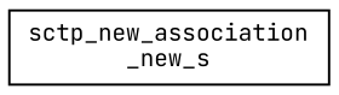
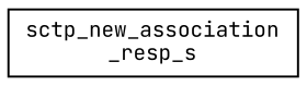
  digraph {
    rankdir=LR
    fontname="JetBrains Mono"
-   n1 [color=black fillcolor=white fontname="JetBrains Mono" fontsize=10 height=0.2 label="sctp_new_association\l_new_s" shape=record style=filled width=0.4]
+   n1 [color=black fillcolor=white fontname="JetBrains Mono" fontsize=10 height=0.2 label="sctp_new_association\l_resp_s" shape=record style=filled width=0.4]
  }
